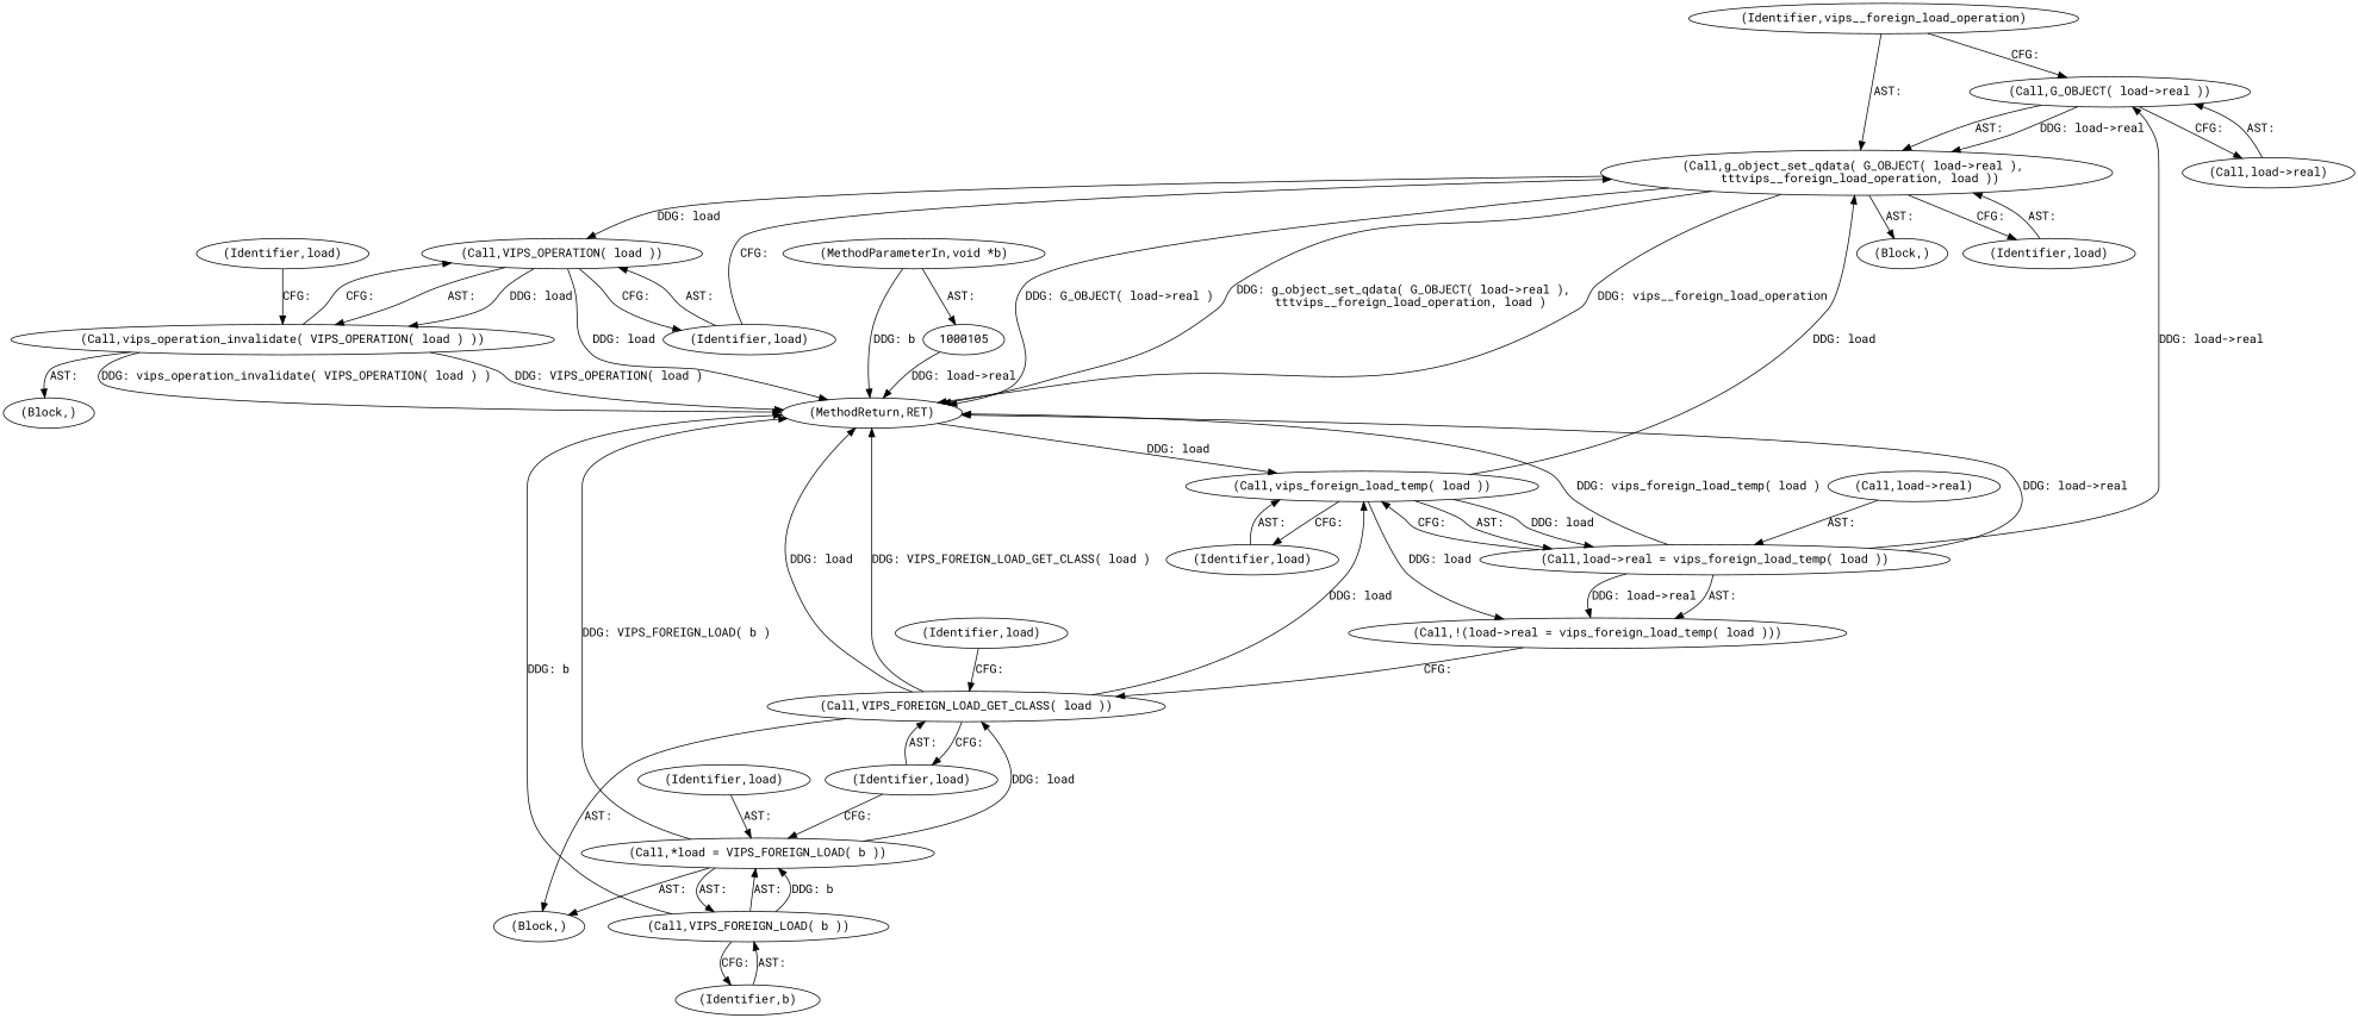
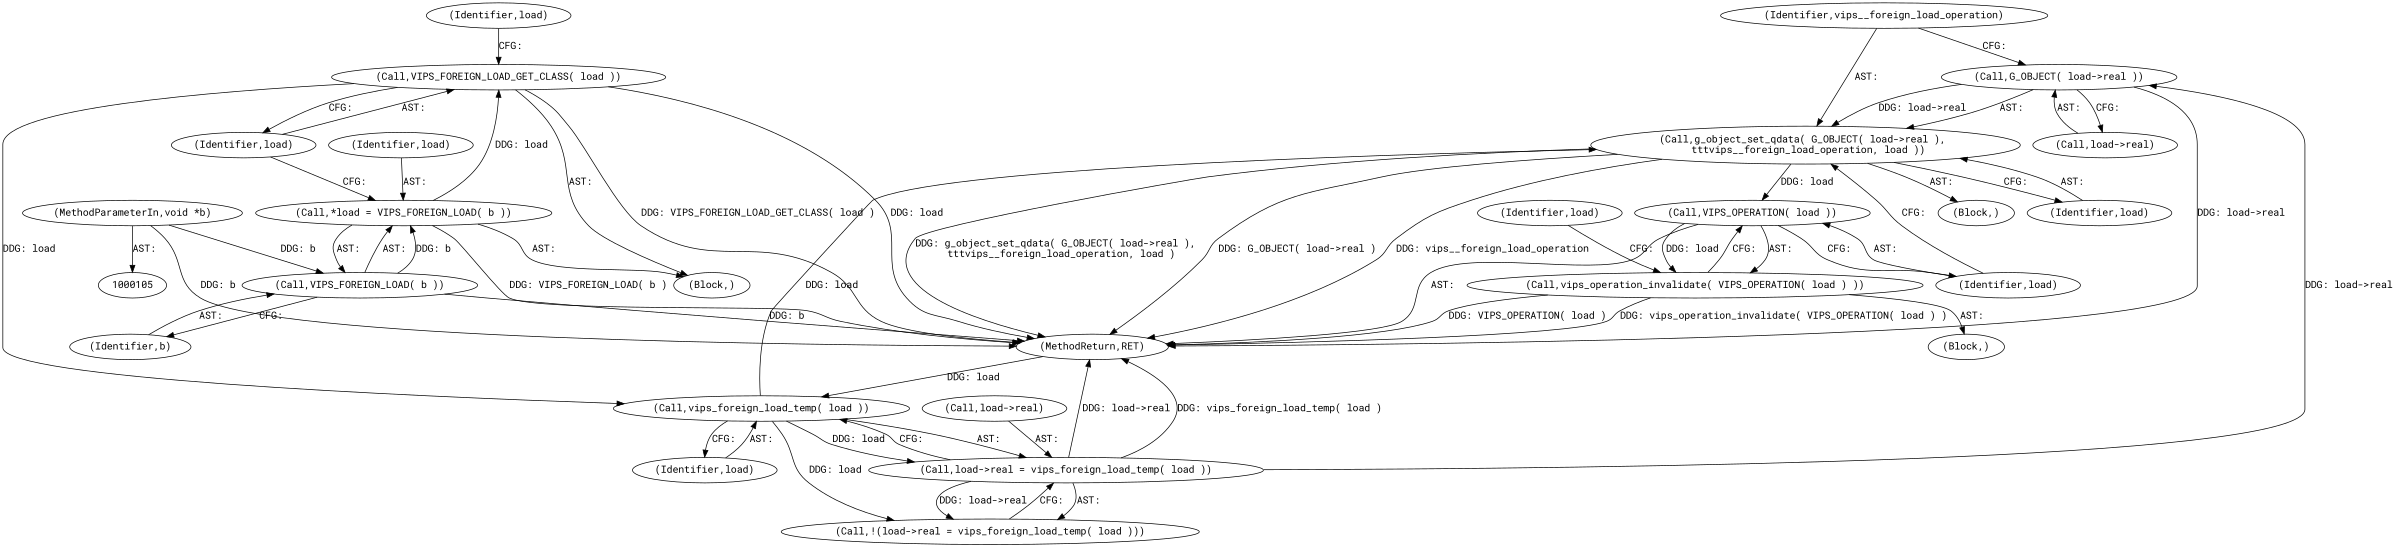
  digraph {
    fontname="Roboto Mono"
    node [fontname="Roboto Mono"]
    edge [fontname="Roboto Mono"]
    n1 [label="(Call,G_OBJECT( load->real ))"]
    n2 [label="(Call,g_object_set_qdata( G_OBJECT( load->real ), \n \t\t\tvips__foreign_load_operation, load ))"]
    n3 [label="(MethodReturn,RET)"]
    n4 [label="(Call,load->real)"]
    n5 [label="(Call,VIPS_OPERATION( load ))"]
    n6 [label="(Block,)"]
    n7 [label="(Identifier,load)"]
    n8 [label="(Call,vips_foreign_load_temp( load ))"]
    n9 [label="(Call,load->real = vips_foreign_load_temp( load ))"]
    n10 [label="(Call,!(load->real = vips_foreign_load_temp( load )))"]
    n11 [label="(Identifier,load)"]
    n12 [label="(Call,VIPS_FOREIGN_LOAD_GET_CLASS( load ))"]
    n13 [label="(Identifier,load)"]
    n14 [label="(Block,)"]
    n15 [label="(Call,*load = VIPS_FOREIGN_LOAD( b ))"]
    n16 [label="(Call,VIPS_FOREIGN_LOAD( b ))"]
    n17 [label="(Identifier,b)"]
    n18 [label="(MethodParameterIn,void *b)"]
    1000105
    n20 [label="(Call,vips_operation_invalidate( VIPS_OPERATION( load ) ))"]
    n21 [label="(Identifier,load)"]
    n22 [label="(Block,)"]
    n23 [label="(Identifier,vips__foreign_load_operation)"]
    n24 [label="(Identifier,load)"]
    n25 [label="(Identifier,load)"]
    n26 [label="(Identifier,load)"]
    n27 [label="(Call,load->real)"]
    n1 -> n2 [label="AST: "]
    n1 -> n2 [label="DDG: load->real"]
-   1000105 -> n3 [label="DDG: load->real"]
+   n1 -> n3 [label="DDG: load->real"]
    n1 -> n4 [label="CFG: "]
    n2 -> n3 [label="DDG: g_object_set_qdata( G_OBJECT( load->real ), \n \t\t\tvips__foreign_load_operation, load )"]
    n2 -> n3 [label="DDG: G_OBJECT( load->real )"]
    n2 -> n3 [label="DDG: vips__foreign_load_operation"]
    n2 -> n5 [label="DDG: load"]
    n2 -> n6 [label="AST: "]
    n2 -> n7 [label="CFG: "]
    n3 -> n8 [label="DDG: load"]
    n4 -> n1 [label="AST: "]
-   n5 -> n3 [label="DDG: load"]
+   n5 -> n3 [label="AST: "]
    n5 -> n20 [label="AST: "]
    n5 -> n20 [label="DDG: load"]
    n5 -> n21 [label="CFG: "]
    n7 -> n2 [label="AST: "]
    n8 -> n2 [label="DDG: load"]
    n8 -> n9 [label="AST: "]
    n8 -> n9 [label="DDG: load"]
    n8 -> n10 [label="DDG: load"]
    n8 -> n11 [label="CFG: "]
    n9 -> n1 [label="DDG: load->real"]
    n9 -> n3 [label="DDG: load->real"]
    n9 -> n3 [label="DDG: vips_foreign_load_temp( load )"]
    n9 -> n8 [label="CFG: "]
    n9 -> n10 [label="AST: "]
    n9 -> n10 [label="DDG: load->real"]
-   n10 -> n12 [label="CFG: "]
+   n10 -> n9 [label="CFG: "]
    n11 -> n8 [label="AST: "]
    n12 -> n3 [label="DDG: VIPS_FOREIGN_LOAD_GET_CLASS( load )"]
    n12 -> n3 [label="DDG: load"]
    n12 -> n8 [label="DDG: load"]
    n12 -> n13 [label="CFG: "]
    n12 -> n14 [label="AST: "]
    n13 -> n12 [label="AST: "]
    n13 -> n15 [label="CFG: "]
    n15 -> n3 [label="DDG: VIPS_FOREIGN_LOAD( b )"]
    n15 -> n12 [label="DDG: load"]
    n15 -> n14 [label="AST: "]
    n15 -> n16 [label="AST: "]
    n16 -> n3 [label="DDG: b"]
    n16 -> n15 [label="AST: "]
    n16 -> n15 [label="DDG: b"]
    n16 -> n17 [label="CFG: "]
    n17 -> n16 [label="AST: "]
    n18 -> n3 [label="DDG: b"]
+   n18 -> n16 [label="DDG: b"]
    n18 -> 1000105 [label="AST: "]
    n20 -> n3 [label="DDG: VIPS_OPERATION( load )"]
    n20 -> n3 [label="DDG: vips_operation_invalidate( VIPS_OPERATION( load ) )"]
    n20 -> n5 [label="CFG: "]
    n20 -> n22 [label="AST: "]
    n21 -> n2 [label="CFG: "]
    n21 -> n5 [label="AST: "]
    n23 -> n1 [label="CFG: "]
    n23 -> n2 [label="AST: "]
    n24 -> n15 [label="AST: "]
    n25 -> n20 [label="CFG: "]
    n26 -> n12 [label="CFG: "]
    n27 -> n9 [label="AST: "]
  }
